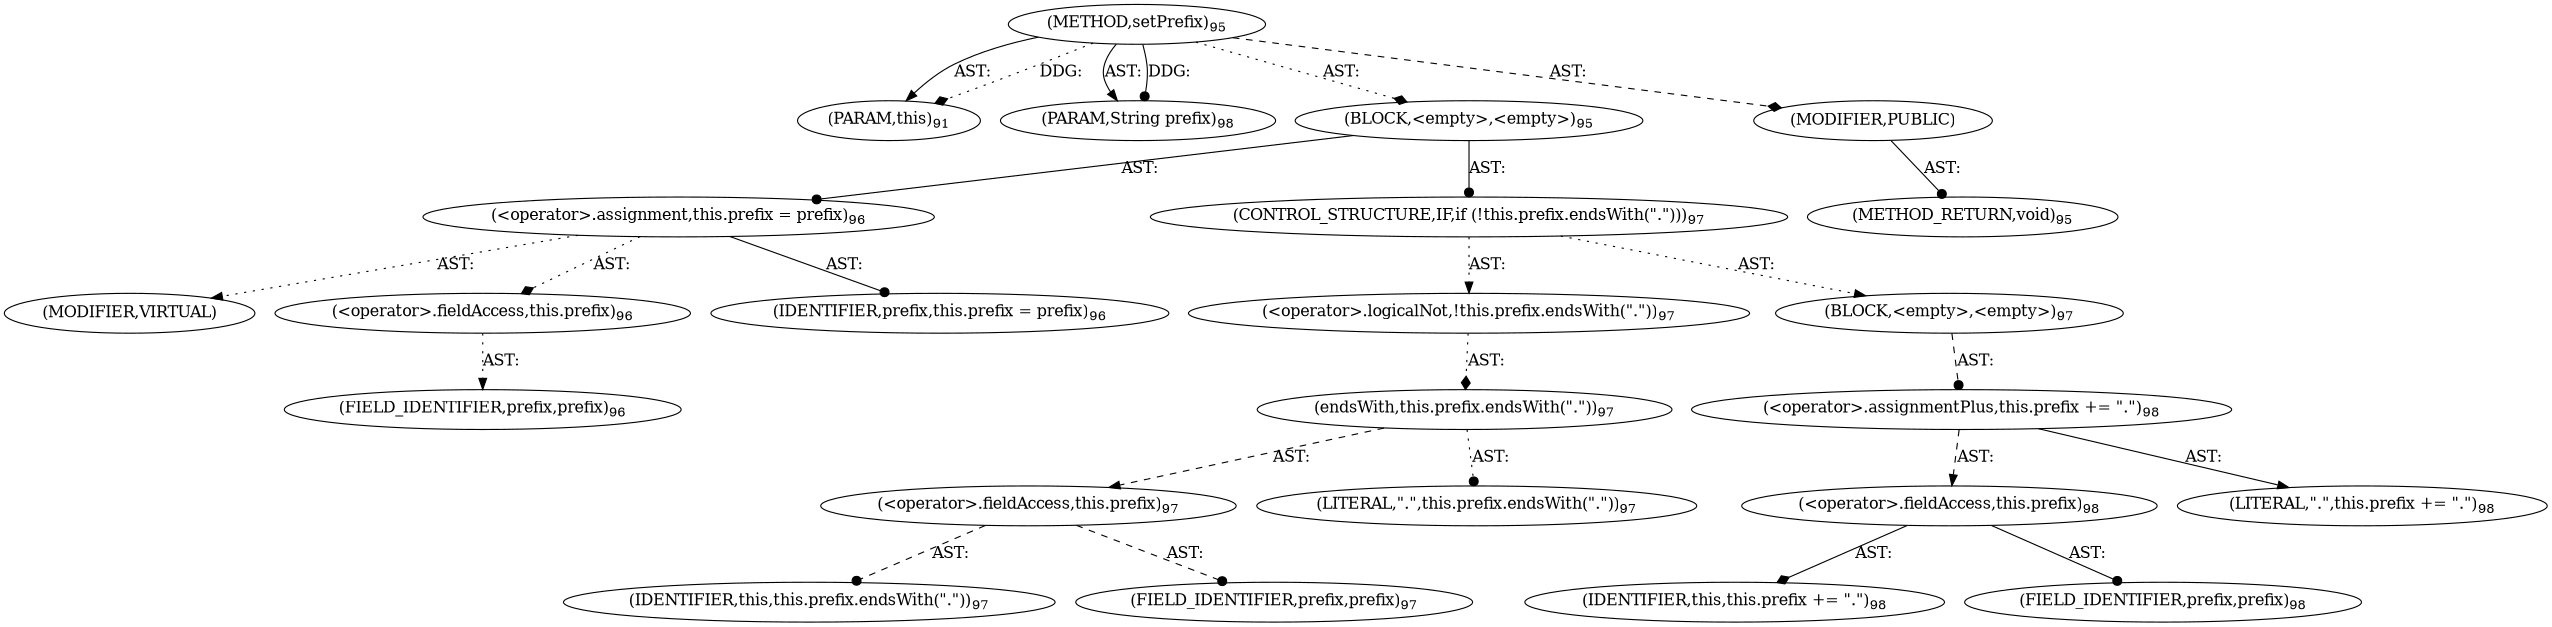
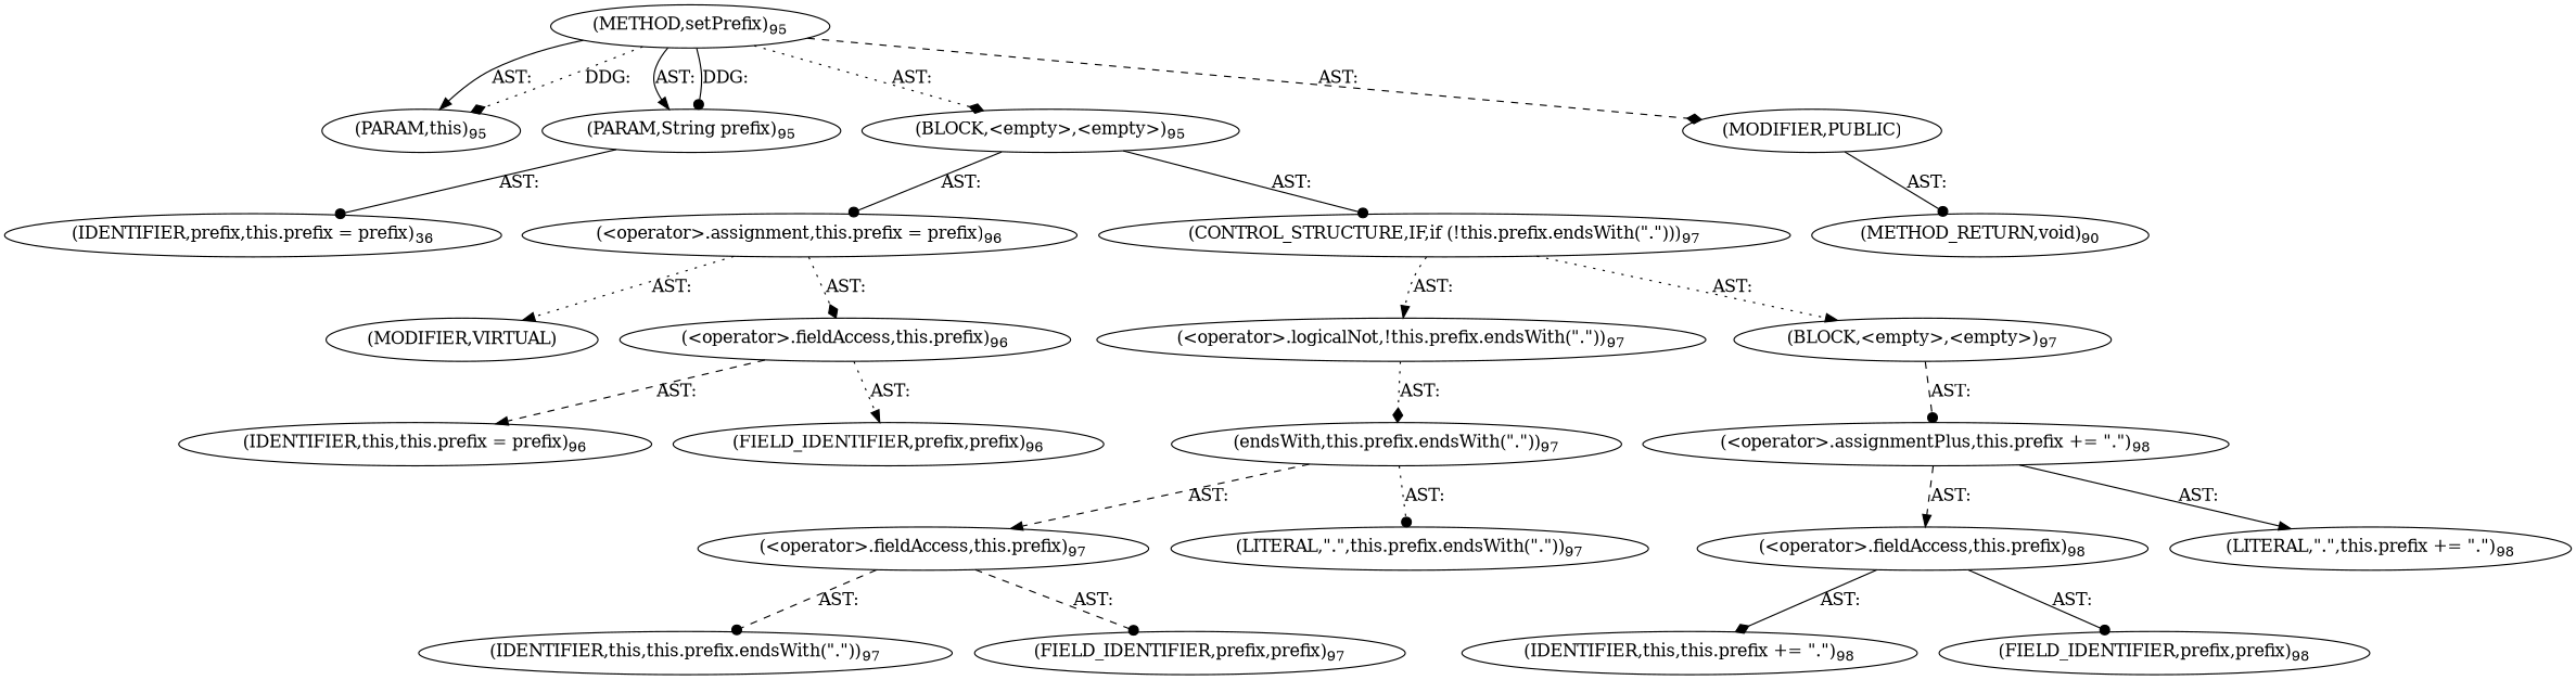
  digraph {
    edge [arrowhead=normal style=solid]
    n1 [label=<(METHOD,setPrefix)<SUB>95</SUB>>]
-   n2 [label=<(PARAM,this)<SUB>91</SUB>>]
-   n3 [label=<(PARAM,String prefix)<SUB>98</SUB>>]
+   n2 [label=<(PARAM,this)<SUB>95</SUB>>]
+   n3 [label=<(PARAM,String prefix)<SUB>95</SUB>>]
    n4 [label=<(BLOCK,&lt;empty&gt;,&lt;empty&gt;)<SUB>95</SUB>>]
    n5 [label=<(MODIFIER,PUBLIC)>]
    n6 [label=<(&lt;operator&gt;.assignment,this.prefix = prefix)<SUB>96</SUB>>]
    n7 [label=<(CONTROL_STRUCTURE,IF,if (!this.prefix.endsWith(&quot;.&quot;)))<SUB>97</SUB>>]
-   n8 [label=<(METHOD_RETURN,void)<SUB>95</SUB>>]
+   n8 [label=<(METHOD_RETURN,void)<SUB>90</SUB>>]
    n9 [label=<(MODIFIER,VIRTUAL)>]
    n10 [label=<(&lt;operator&gt;.fieldAccess,this.prefix)<SUB>96</SUB>>]
-   n11 [label=<(IDENTIFIER,prefix,this.prefix = prefix)<SUB>96</SUB>>]
+   n11 [label=<(IDENTIFIER,prefix,this.prefix = prefix)<SUB>36</SUB>>]
    n12 [label=<(&lt;operator&gt;.logicalNot,!this.prefix.endsWith(&quot;.&quot;))<SUB>97</SUB>>]
    n13 [label=<(BLOCK,&lt;empty&gt;,&lt;empty&gt;)<SUB>97</SUB>>]
+   n14 [label=<(IDENTIFIER,this,this.prefix = prefix)<SUB>96</SUB>>]
    n15 [label=<(FIELD_IDENTIFIER,prefix,prefix)<SUB>96</SUB>>]
    n16 [label=<(endsWith,this.prefix.endsWith(&quot;.&quot;))<SUB>97</SUB>>]
    n17 [label=<(&lt;operator&gt;.assignmentPlus,this.prefix += &quot;.&quot;)<SUB>98</SUB>>]
    n18 [label=<(&lt;operator&gt;.fieldAccess,this.prefix)<SUB>97</SUB>>]
    n19 [label=<(LITERAL,&quot;.&quot;,this.prefix.endsWith(&quot;.&quot;))<SUB>97</SUB>>]
    n20 [label=<(IDENTIFIER,this,this.prefix.endsWith(&quot;.&quot;))<SUB>97</SUB>>]
    n21 [label=<(FIELD_IDENTIFIER,prefix,prefix)<SUB>97</SUB>>]
    n22 [label=<(&lt;operator&gt;.fieldAccess,this.prefix)<SUB>98</SUB>>]
    n23 [label=<(LITERAL,&quot;.&quot;,this.prefix += &quot;.&quot;)<SUB>98</SUB>>]
    n24 [label=<(IDENTIFIER,this,this.prefix += &quot;.&quot;)<SUB>98</SUB>>]
    n25 [label=<(FIELD_IDENTIFIER,prefix,prefix)<SUB>98</SUB>>]
    n1 -> n2 [label="AST: "]
    n1 -> n2 [arrowhead=diamond label="DDG: " style=dotted]
    n1 -> n3 [label="AST: "]
    n1 -> n3 [arrowhead=dot label="DDG: "]
    n1 -> n4 [arrowhead=diamond label="AST: " style=dotted]
    n1 -> n5 [arrowhead=diamond label="AST: " style=dashed]
    n4 -> n6 [arrowhead=dot label="AST: "]
    n4 -> n7 [arrowhead=dot label="AST: "]
    n5 -> n8 [arrowhead=dot label="AST: "]
    n6 -> n9 [label="AST: " style=dotted]
    n6 -> n10 [arrowhead=diamond label="AST: " style=dotted]
-   n6 -> n11 [arrowhead=dot label="AST: "]
+   n3 -> n11 [arrowhead=dot label="AST: "]
    n7 -> n12 [label="AST: " style=dotted]
    n7 -> n13 [label="AST: " style=dotted]
+   n10 -> n14 [label="AST: " style=dashed]
    n10 -> n15 [label="AST: " style=dotted]
    n12 -> n16 [arrowhead=diamond label="AST: " style=dotted]
    n13 -> n17 [arrowhead=dot label="AST: " style=dashed]
    n16 -> n18 [label="AST: " style=dashed]
    n16 -> n19 [arrowhead=dot label="AST: " style=dotted]
    n17 -> n22 [label="AST: " style=dashed]
    n17 -> n23 [label="AST: "]
    n18 -> n20 [arrowhead=dot label="AST: " style=dashed]
    n18 -> n21 [arrowhead=dot label="AST: " style=dashed]
    n22 -> n24 [arrowhead=diamond label="AST: "]
    n22 -> n25 [arrowhead=dot label="AST: "]
  }
